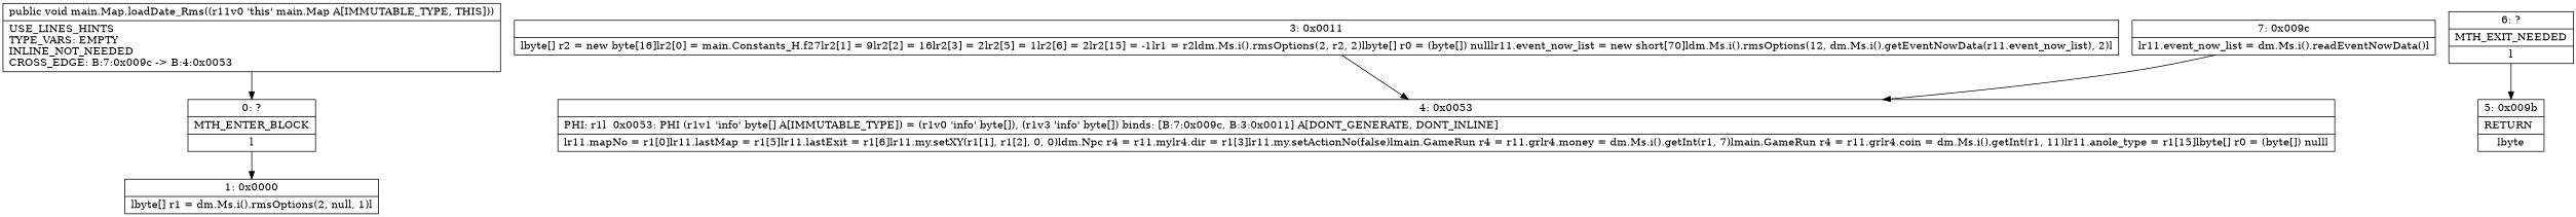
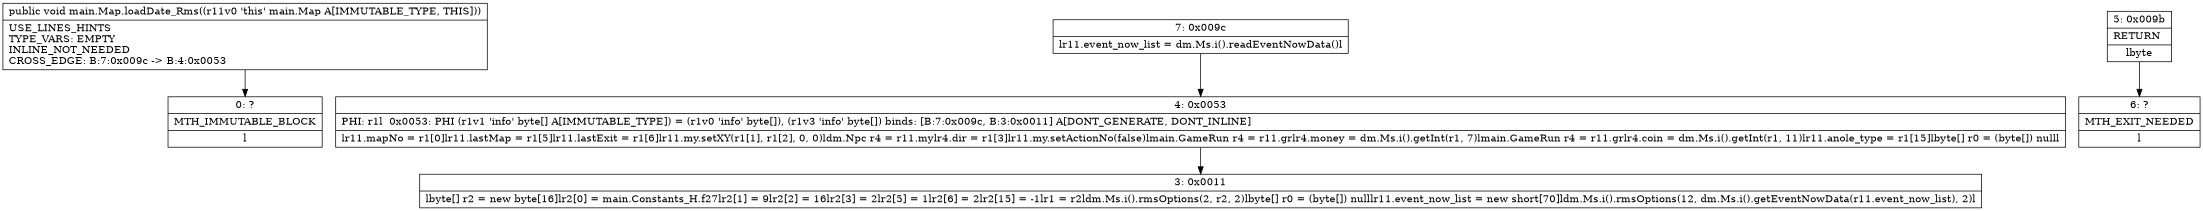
  digraph {
    node [shape=record]
-   n1 [label="{0\:\ ?|MTH_ENTER_BLOCK\l|l}"]
-   n2 [label="{1\:\ 0x0000|lbyte[] r1 = dm.Ms.i().rmsOptions(2, null, 1)l}"]
+   n1 [label="{0\:\ ?|MTH_IMMUTABLE_BLOCK\l|l}"]
    n3 [label="{3\:\ 0x0011|lbyte[] r2 = new byte[16]lr2[0] = main.Constants_H.f27lr2[1] = 9lr2[2] = 16lr2[3] = 2lr2[5] = 1lr2[6] = 2lr2[15] = \-1lr1 = r2ldm.Ms.i().rmsOptions(2, r2, 2)lbyte[] r0 = (byte[]) nulllr11.event_now_list = new short[70]ldm.Ms.i().rmsOptions(12, dm.Ms.i().getEventNowData(r11.event_now_list), 2)l}"]
    n4 [label="{4\:\ 0x0053|PHI: r1l  0x0053: PHI (r1v1 'info' byte[] A[IMMUTABLE_TYPE]) = (r1v0 'info' byte[]), (r1v3 'info' byte[]) binds: [B:7:0x009c, B:3:0x0011] A[DONT_GENERATE, DONT_INLINE]\l|lr11.mapNo = r1[0]lr11.lastMap = r1[5]lr11.lastExit = r1[6]lr11.my.setXY(r1[1], r1[2], 0, 0)ldm.Npc r4 = r11.mylr4.dir = r1[3]lr11.my.setActionNo(false)lmain.GameRun r4 = r11.grlr4.money = dm.Ms.i().getInt(r1, 7)lmain.GameRun r4 = r11.grlr4.coin = dm.Ms.i().getInt(r1, 11)lr11.anole_type = r1[15]lbyte[] r0 = (byte[]) nulll}"]
    n5 [label="{7\:\ 0x009c|lr11.event_now_list = dm.Ms.i().readEventNowData()l}"]
    n6 [label="{5\:\ 0x009b|RETURN\l|lbyte}"]
    n7 [label="{6\:\ ?|MTH_EXIT_NEEDED\l|l}"]
    n8 [label="{public void main.Map.loadDate_Rms((r11v0 'this' main.Map A[IMMUTABLE_TYPE, THIS]))  | USE_LINES_HINTS\lTYPE_VARS: EMPTY\lINLINE_NOT_NEEDED\lCROSS_EDGE: B:7:0x009c \-\> B:4:0x0053\l}"]
-   n1 -> n2
-   n3 -> n4
+   n4 -> n3
    n5 -> n4
-   n7 -> n6
+   n6 -> n7
    n8 -> n1
  }
